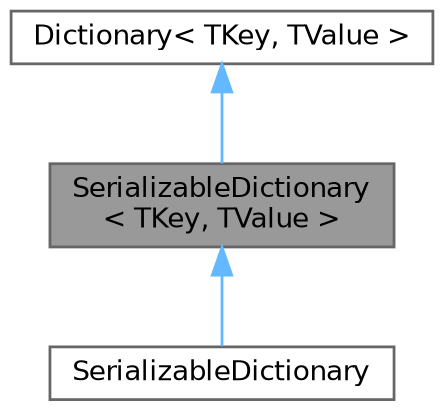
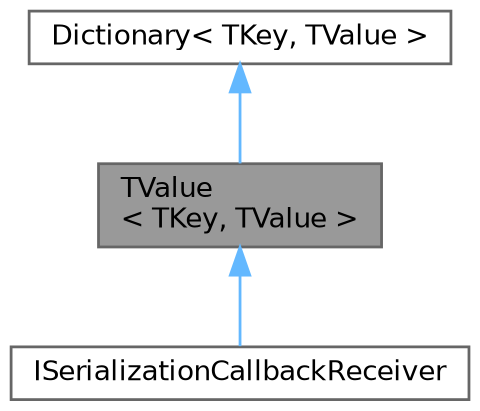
  digraph {
    node [color=gray40 fillcolor=white fontname=Helvetica fontsize=10 shape=box style=filled]
    edge [color=steelblue1 dir=back fontname=Helvetica fontsize=10 labelfontname=Helvetica labelfontsize=10 style=solid]
-   n1 [fillcolor=grey60 fontcolor=black height=0.2 label="SerializableDictionary\l\< TKey, TValue \>" width=0.4]
-   n2 [height=0.2 label=SerializableDictionary width=0.4]
+   n1 [fillcolor=grey60 fontcolor=black height=0.2 label="TValue\l\< TKey, TValue \>" width=0.4]
+   n2 [height=0.2 label=ISerializationCallbackReceiver width=0.4]
    n3 [height=0.2 label="Dictionary\< TKey, TValue \>" width=0.4]
    n1 -> n2
    n3 -> n1
  }
